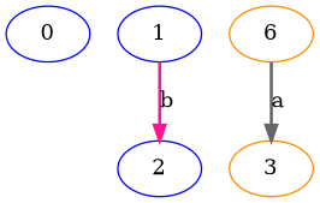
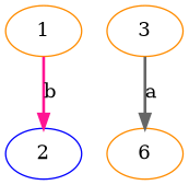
  strict digraph {
    node [color=darkorange]
    edge [style=bold]
-   0 [color=blue]
-   1 [color=blue]
+   1
    2 [color=blue]
    6
    3
    1 -> 2 [color=deeppink label=b]
-   6 -> 3 [color=gray40 label=a]
+   3 -> 6 [color=gray40 label=a]
  }
